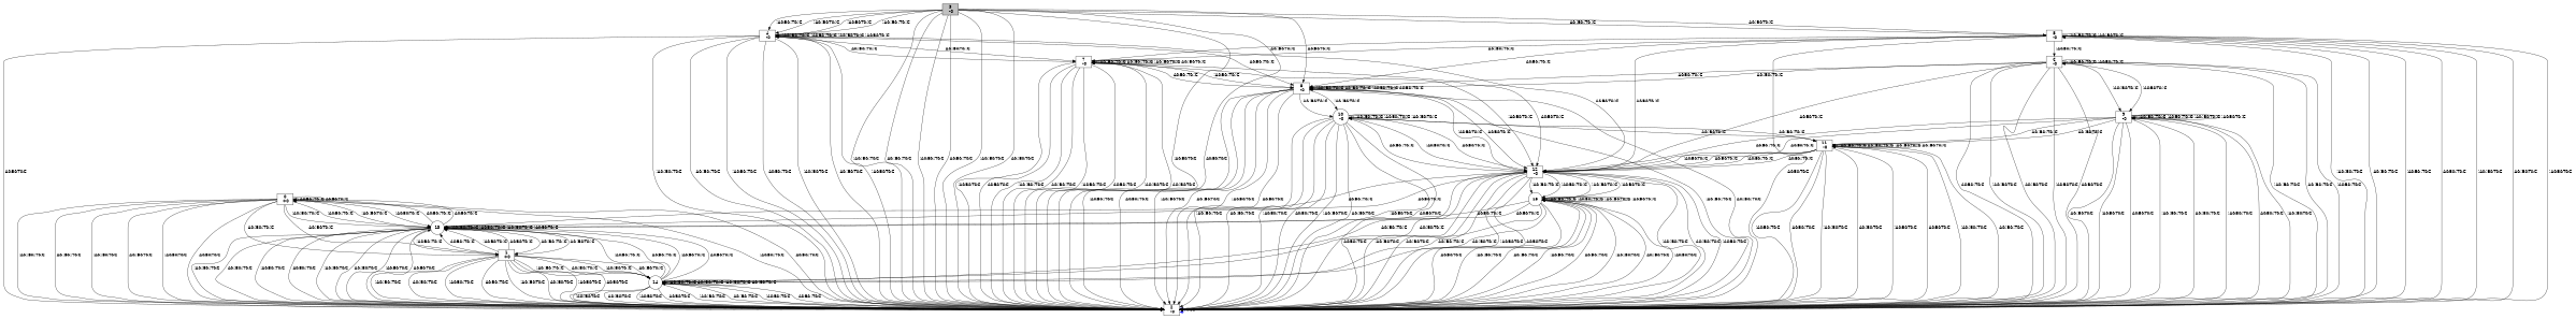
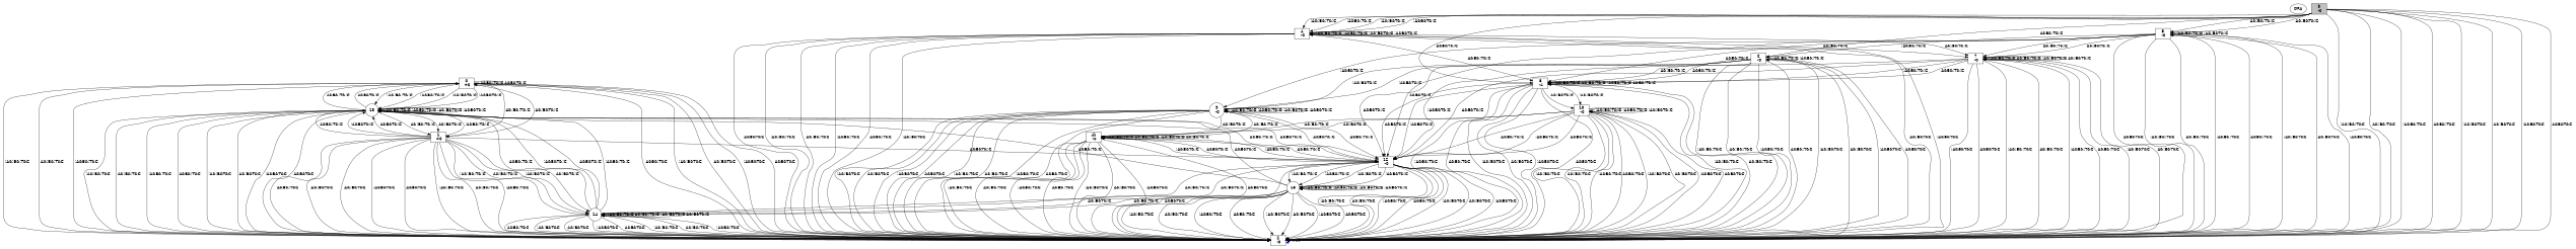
  digraph {
    node [fontname=Helvetica shape=box]
    edge [constraints=false fontname=Helvetica]
+   n1 [label=DRA shape=ellipse]
    n2 [label="0\n +0"]
    n3 [label=13 shape=circle]
    n4 [label="1\n +0"]
    n5 [label="2\n -0"]
    n6 [label=14 shape=circle]
    n7 [color=black fillcolor=grey label="3\n -0" style=filled]
    n8 [label="4\n -0"]
    n9 [label="5\n -0"]
    n10 [label="6\n -0"]
-   n11 [label="8\n -0"]
+   n11 [label="8\n -4"]
    n12 [label="12\n -0"]
    n13 [label="7\n -0"]
-   n14 [label="9\n -0"]
+   n14 [label="9\n -0" shape=circle]
    n15 [label=15 shape=circle]
-   n16 [label="10\n -0" shape=circle]
-   n17 [label="11\n -0"]
+   n16 [label="10\n -0"]
+   n17 [label="41\n -0"]
    n2 -> n2 [label=" A&B&!T&!C"]
    n2 -> n2 [label=" A&B&T&!C"]
    n2 -> n3 [label=" !A&!B&!T&!C"]
    n2 -> n3 [label=" !A&B&!T&!C"]
    n2 -> n3 [label=" !A&!B&T&!C"]
    n2 -> n3 [label=" !A&B&T&!C"]
    n2 -> n4 [label=" A&!B&!T&!C"]
    n2 -> n4 [label=" A&!B&T&!C"]
    n2 -> n5 [label=" !A&!B&!T&C"]
    n2 -> n5 [label=" A&!B&!T&C"]
    n2 -> n5 [label=" !A&B&!T&C"]
    n2 -> n5 [label=" A&B&!T&C"]
    n2 -> n5 [label=" !A&!B&T&C"]
    n2 -> n5 [label=" A&!B&T&C"]
    n2 -> n5 [label=" !A&B&T&C"]
    n2 -> n5 [label=" A&B&T&C"]
    n3 -> n2 [label=" A&B&!T&!C"]
    n3 -> n2 [label=" A&B&T&!C"]
    n3 -> n3 [label=" !A&!B&!T&!C"]
    n3 -> n3 [label=" !A&B&!T&!C"]
    n3 -> n3 [label=" !A&!B&T&!C"]
    n3 -> n3 [label=" !A&B&T&!C"]
    n3 -> n4 [label=" A&!B&!T&!C"]
    n3 -> n4 [label=" A&!B&T&!C"]
    n3 -> n5 [label=" !A&!B&!T&C"]
    n3 -> n5 [label=" A&!B&!T&C"]
    n3 -> n5 [label=" !A&B&!T&C"]
    n3 -> n5 [label=" A&B&!T&C"]
    n3 -> n5 [label=" !A&!B&T&C"]
    n3 -> n5 [label=" A&!B&T&C"]
    n3 -> n5 [label=" !A&B&T&C"]
    n3 -> n5 [label=" A&B&T&C"]
    n4 -> n3 [label=" !A&B&!T&!C"]
    n4 -> n3 [label=" A&B&!T&!C"]
    n4 -> n3 [label=" !A&B&T&!C"]
    n4 -> n3 [label=" A&B&T&!C"]
    n4 -> n5 [label=" !A&!B&!T&C"]
    n4 -> n5 [label=" A&!B&!T&C"]
    n4 -> n5 [label=" !A&B&!T&C"]
    n4 -> n5 [label=" A&B&!T&C"]
    n4 -> n5 [label=" !A&!B&T&C"]
    n4 -> n5 [label=" A&!B&T&C"]
    n4 -> n5 [label=" !A&B&T&C"]
    n4 -> n5 [label=" A&B&T&C"]
    n4 -> n6 [label=" !A&!B&!T&!C"]
    n4 -> n6 [label=" A&!B&!T&!C"]
    n4 -> n6 [label=" !A&!B&T&!C"]
    n4 -> n6 [label=" A&!B&T&!C"]
    n5 -> n5 [color=blue label=" true"]
    n6 -> n3 [label=" !A&B&!T&!C"]
    n6 -> n3 [label=" A&B&!T&!C"]
    n6 -> n3 [label=" !A&B&T&!C"]
    n6 -> n3 [label=" A&B&T&!C"]
    n6 -> n5 [label=" !A&!B&!T&C"]
    n6 -> n5 [label=" A&!B&!T&C"]
    n6 -> n5 [label=" !A&B&!T&C"]
    n6 -> n5 [label=" A&B&!T&C"]
    n6 -> n5 [label=" !A&!B&T&C"]
    n6 -> n5 [label=" A&!B&T&C"]
    n6 -> n5 [label=" !A&B&T&C"]
    n6 -> n5 [label=" A&B&T&C"]
    n6 -> n6 [label=" !A&!B&!T&!C"]
    n6 -> n6 [label=" A&!B&!T&!C"]
    n6 -> n6 [label=" !A&!B&T&!C"]
    n6 -> n6 [label=" A&!B&T&!C"]
    n7 -> n5 [label=" !A&!B&!T&C"]
    n7 -> n5 [label=" A&!B&!T&C"]
    n7 -> n5 [label=" !A&B&!T&C"]
    n7 -> n5 [label=" A&B&!T&C"]
    n7 -> n5 [label=" !A&!B&T&C"]
    n7 -> n5 [label=" A&!B&T&C"]
    n7 -> n5 [label=" !A&B&T&C"]
    n7 -> n5 [label=" A&B&T&C"]
    n7 -> n8 [label=" !A&!B&!T&!C"]
    n7 -> n8 [label=" !A&B&!T&!C"]
    n7 -> n8 [label=" !A&!B&T&!C"]
    n7 -> n8 [label=" !A&B&T&!C"]
    n7 -> n9 [label=" A&!B&!T&!C"]
    n7 -> n9 [label=" A&!B&T&!C"]
+   n7 -> n10 [label=" A&B&!T&!C"]
    n7 -> n11 [label=" A&B&T&!C"]
    n8 -> n5 [label=" !A&!B&!T&C"]
    n8 -> n5 [label=" A&!B&!T&C"]
    n8 -> n5 [label=" !A&B&!T&C"]
    n8 -> n5 [label=" A&B&!T&C"]
    n8 -> n5 [label=" !A&!B&T&C"]
    n8 -> n5 [label=" A&!B&T&C"]
    n8 -> n5 [label=" !A&B&T&C"]
    n8 -> n5 [label=" A&B&T&C"]
    n8 -> n8 [label=" !A&!B&!T&!C"]
    n8 -> n8 [label=" !A&B&!T&!C"]
    n8 -> n8 [label=" !A&!B&T&!C"]
    n8 -> n8 [label=" !A&B&T&!C"]
    n8 -> n11 [label=" A&B&!T&!C"]
-   n8 -> n12 [label=" A&B&T&!C"]
+   n4 -> n12 [label=" A&B&T&!C"]
    n8 -> n13 [label=" A&!B&!T&!C"]
    n8 -> n13 [label=" A&!B&T&!C"]
    n9 -> n5 [label=" !A&!B&!T&C"]
    n9 -> n5 [label=" A&!B&!T&C"]
    n9 -> n5 [label=" !A&B&!T&C"]
    n9 -> n5 [label=" A&B&!T&C"]
    n9 -> n5 [label=" !A&!B&T&C"]
    n9 -> n5 [label=" A&!B&T&C"]
    n9 -> n5 [label=" !A&B&T&C"]
    n9 -> n5 [label=" A&B&T&C"]
    n9 -> n9 [label=" !A&!B&!T&!C"]
    n9 -> n9 [label=" !A&!B&T&!C"]
    n9 -> n10 [label=" !A&B&!T&!C"]
    n9 -> n11 [label=" A&B&!T&!C"]
    n9 -> n12 [label=" A&B&T&!C"]
    n9 -> n13 [label=" A&!B&!T&!C"]
    n9 -> n13 [label=" A&!B&T&!C"]
+   n9 -> n14 [label=" !A&B&T&!C"]
    n10 -> n5 [label=" !A&!B&!T&C"]
    n10 -> n5 [label=" A&!B&!T&C"]
    n10 -> n5 [label=" !A&B&!T&C"]
    n10 -> n5 [label=" A&B&!T&C"]
    n10 -> n5 [label=" !A&!B&T&C"]
    n10 -> n5 [label=" A&!B&T&C"]
    n10 -> n5 [label=" !A&B&T&C"]
    n10 -> n5 [label=" A&B&T&C"]
    n10 -> n10 [label=" !A&!B&!T&!C"]
    n10 -> n10 [label=" !A&B&!T&!C"]
    n10 -> n11 [label=" A&!B&!T&!C"]
    n10 -> n11 [label=" A&B&!T&!C"]
    n10 -> n12 [label=" A&B&T&!C"]
    n10 -> n14 [label=" !A&!B&T&!C"]
    n10 -> n14 [label=" !A&B&T&!C"]
    n11 -> n5 [label=" !A&!B&!T&C"]
    n11 -> n5 [label=" A&!B&!T&C"]
    n11 -> n5 [label=" !A&B&!T&C"]
    n11 -> n5 [label=" A&B&!T&C"]
    n11 -> n5 [label=" !A&!B&T&C"]
    n11 -> n5 [label=" A&!B&T&C"]
    n11 -> n5 [label=" !A&B&T&C"]
    n11 -> n5 [label=" A&B&T&C"]
    n11 -> n11 [label=" !A&!B&!T&!C"]
    n11 -> n11 [label=" A&!B&!T&!C"]
    n11 -> n11 [label=" !A&B&!T&!C"]
    n11 -> n11 [label=" A&B&!T&!C"]
    n11 -> n12 [label=" !A&B&T&!C"]
    n11 -> n12 [label=" A&B&T&!C"]
    n11 -> n16 [label=" !A&!B&T&!C"]
    n11 -> n16 [label=" A&!B&T&!C"]
    n12 -> n3 [label=" A&B&!T&!C"]
    n12 -> n3 [label=" A&B&T&!C"]
    n12 -> n5 [label=" !A&!B&!T&C"]
    n12 -> n5 [label=" A&!B&!T&C"]
    n12 -> n5 [label=" !A&B&!T&C"]
    n12 -> n5 [label=" A&B&!T&C"]
    n12 -> n5 [label=" !A&!B&T&C"]
    n12 -> n5 [label=" A&!B&T&C"]
    n12 -> n5 [label=" !A&B&T&C"]
    n12 -> n5 [label=" A&B&T&C"]
    n12 -> n6 [label=" A&!B&!T&!C"]
    n12 -> n6 [label=" A&!B&T&!C"]
    n12 -> n15 [label=" !A&!B&!T&!C"]
    n12 -> n15 [label=" !A&B&!T&!C"]
    n12 -> n15 [label=" !A&!B&T&!C"]
    n12 -> n15 [label=" !A&B&T&!C"]
    n13 -> n5 [label=" !A&!B&!T&C"]
    n13 -> n5 [label=" A&!B&!T&C"]
    n13 -> n5 [label=" !A&B&!T&C"]
    n13 -> n5 [label=" A&B&!T&C"]
    n13 -> n5 [label=" !A&!B&T&C"]
    n13 -> n5 [label=" A&!B&T&C"]
    n13 -> n5 [label=" !A&B&T&C"]
    n13 -> n5 [label=" A&B&T&C"]
    n13 -> n11 [label=" !A&B&!T&!C"]
    n13 -> n11 [label=" A&B&!T&!C"]
    n13 -> n12 [label=" !A&B&T&!C"]
    n13 -> n12 [label=" A&B&T&!C"]
    n13 -> n13 [label=" !A&!B&!T&!C"]
    n13 -> n13 [label=" A&!B&!T&!C"]
    n13 -> n13 [label=" !A&!B&T&!C"]
    n13 -> n13 [label=" A&!B&T&!C"]
    n14 -> n5 [label=" !A&!B&!T&C"]
    n14 -> n5 [label=" A&!B&!T&C"]
    n14 -> n5 [label=" !A&B&!T&C"]
    n14 -> n5 [label=" A&B&!T&C"]
    n14 -> n5 [label=" !A&!B&T&C"]
    n14 -> n5 [label=" A&!B&T&C"]
    n14 -> n5 [label=" !A&B&T&C"]
    n14 -> n5 [label=" A&B&T&C"]
    n14 -> n12 [label=" A&B&!T&!C"]
    n14 -> n12 [label=" A&B&T&!C"]
    n14 -> n14 [label=" !A&!B&!T&!C"]
    n14 -> n14 [label=" !A&B&!T&!C"]
    n14 -> n14 [label=" !A&!B&T&!C"]
    n14 -> n14 [label=" !A&B&T&!C"]
    n14 -> n17 [label=" A&!B&!T&!C"]
    n14 -> n17 [label=" A&!B&T&!C"]
    n15 -> n3 [label=" A&B&!T&!C"]
    n15 -> n3 [label=" A&B&T&!C"]
    n15 -> n5 [label=" !A&!B&!T&C"]
    n15 -> n5 [label=" A&!B&!T&C"]
    n15 -> n5 [label=" !A&B&!T&C"]
    n15 -> n5 [label=" A&B&!T&C"]
    n15 -> n5 [label=" !A&!B&T&C"]
    n15 -> n5 [label=" A&!B&T&C"]
    n15 -> n5 [label=" !A&B&T&C"]
    n15 -> n5 [label=" A&B&T&C"]
    n15 -> n6 [label=" A&!B&!T&!C"]
    n15 -> n6 [label=" A&!B&T&!C"]
    n15 -> n15 [label=" !A&!B&!T&!C"]
    n15 -> n15 [label=" !A&B&!T&!C"]
    n15 -> n15 [label=" !A&!B&T&!C"]
    n15 -> n15 [label=" !A&B&T&!C"]
    n16 -> n5 [label=" !A&!B&!T&C"]
    n16 -> n5 [label=" A&!B&!T&C"]
    n16 -> n5 [label=" !A&B&!T&C"]
    n16 -> n5 [label=" A&B&!T&C"]
    n16 -> n5 [label=" !A&!B&T&C"]
    n16 -> n5 [label=" A&!B&T&C"]
    n16 -> n5 [label=" !A&B&T&C"]
    n16 -> n5 [label=" A&B&T&C"]
    n16 -> n12 [label=" A&B&!T&!C"]
    n16 -> n12 [label=" !A&B&T&!C"]
    n16 -> n12 [label=" A&B&T&!C"]
    n16 -> n16 [label=" !A&!B&!T&!C"]
    n16 -> n16 [label=" !A&B&!T&!C"]
    n16 -> n16 [label=" !A&!B&T&!C"]
    n16 -> n17 [label=" A&!B&!T&!C"]
    n16 -> n17 [label=" A&!B&T&!C"]
    n17 -> n5 [label=" !A&!B&!T&C"]
    n17 -> n5 [label=" A&!B&!T&C"]
    n17 -> n5 [label=" !A&B&!T&C"]
    n17 -> n5 [label=" A&B&!T&C"]
    n17 -> n5 [label=" !A&!B&T&C"]
    n17 -> n5 [label=" A&!B&T&C"]
    n17 -> n5 [label=" !A&B&T&C"]
    n17 -> n5 [label=" A&B&T&C"]
    n17 -> n12 [label=" !A&B&!T&!C"]
    n17 -> n12 [label=" A&B&!T&!C"]
    n17 -> n12 [label=" !A&B&T&!C"]
    n17 -> n12 [label=" A&B&T&!C"]
    n17 -> n17 [label=" !A&!B&!T&!C"]
    n17 -> n17 [label=" A&!B&!T&!C"]
    n17 -> n17 [label=" !A&!B&T&!C"]
    n17 -> n17 [label=" A&!B&T&!C"]
  }
